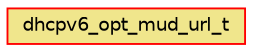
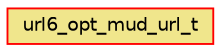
  digraph {
    rankdir=LR
-   n1 [color=red fillcolor=khaki fontname=Helvetica fontsize=10 height=0.2 label=dhcpv6_opt_mud_url_t shape=record style=filled width=0.4]
+   n1 [color=red fillcolor=khaki fontname=Helvetica fontsize=10 height=0.2 label=url6_opt_mud_url_t shape=record style=filled width=0.4]
  }
